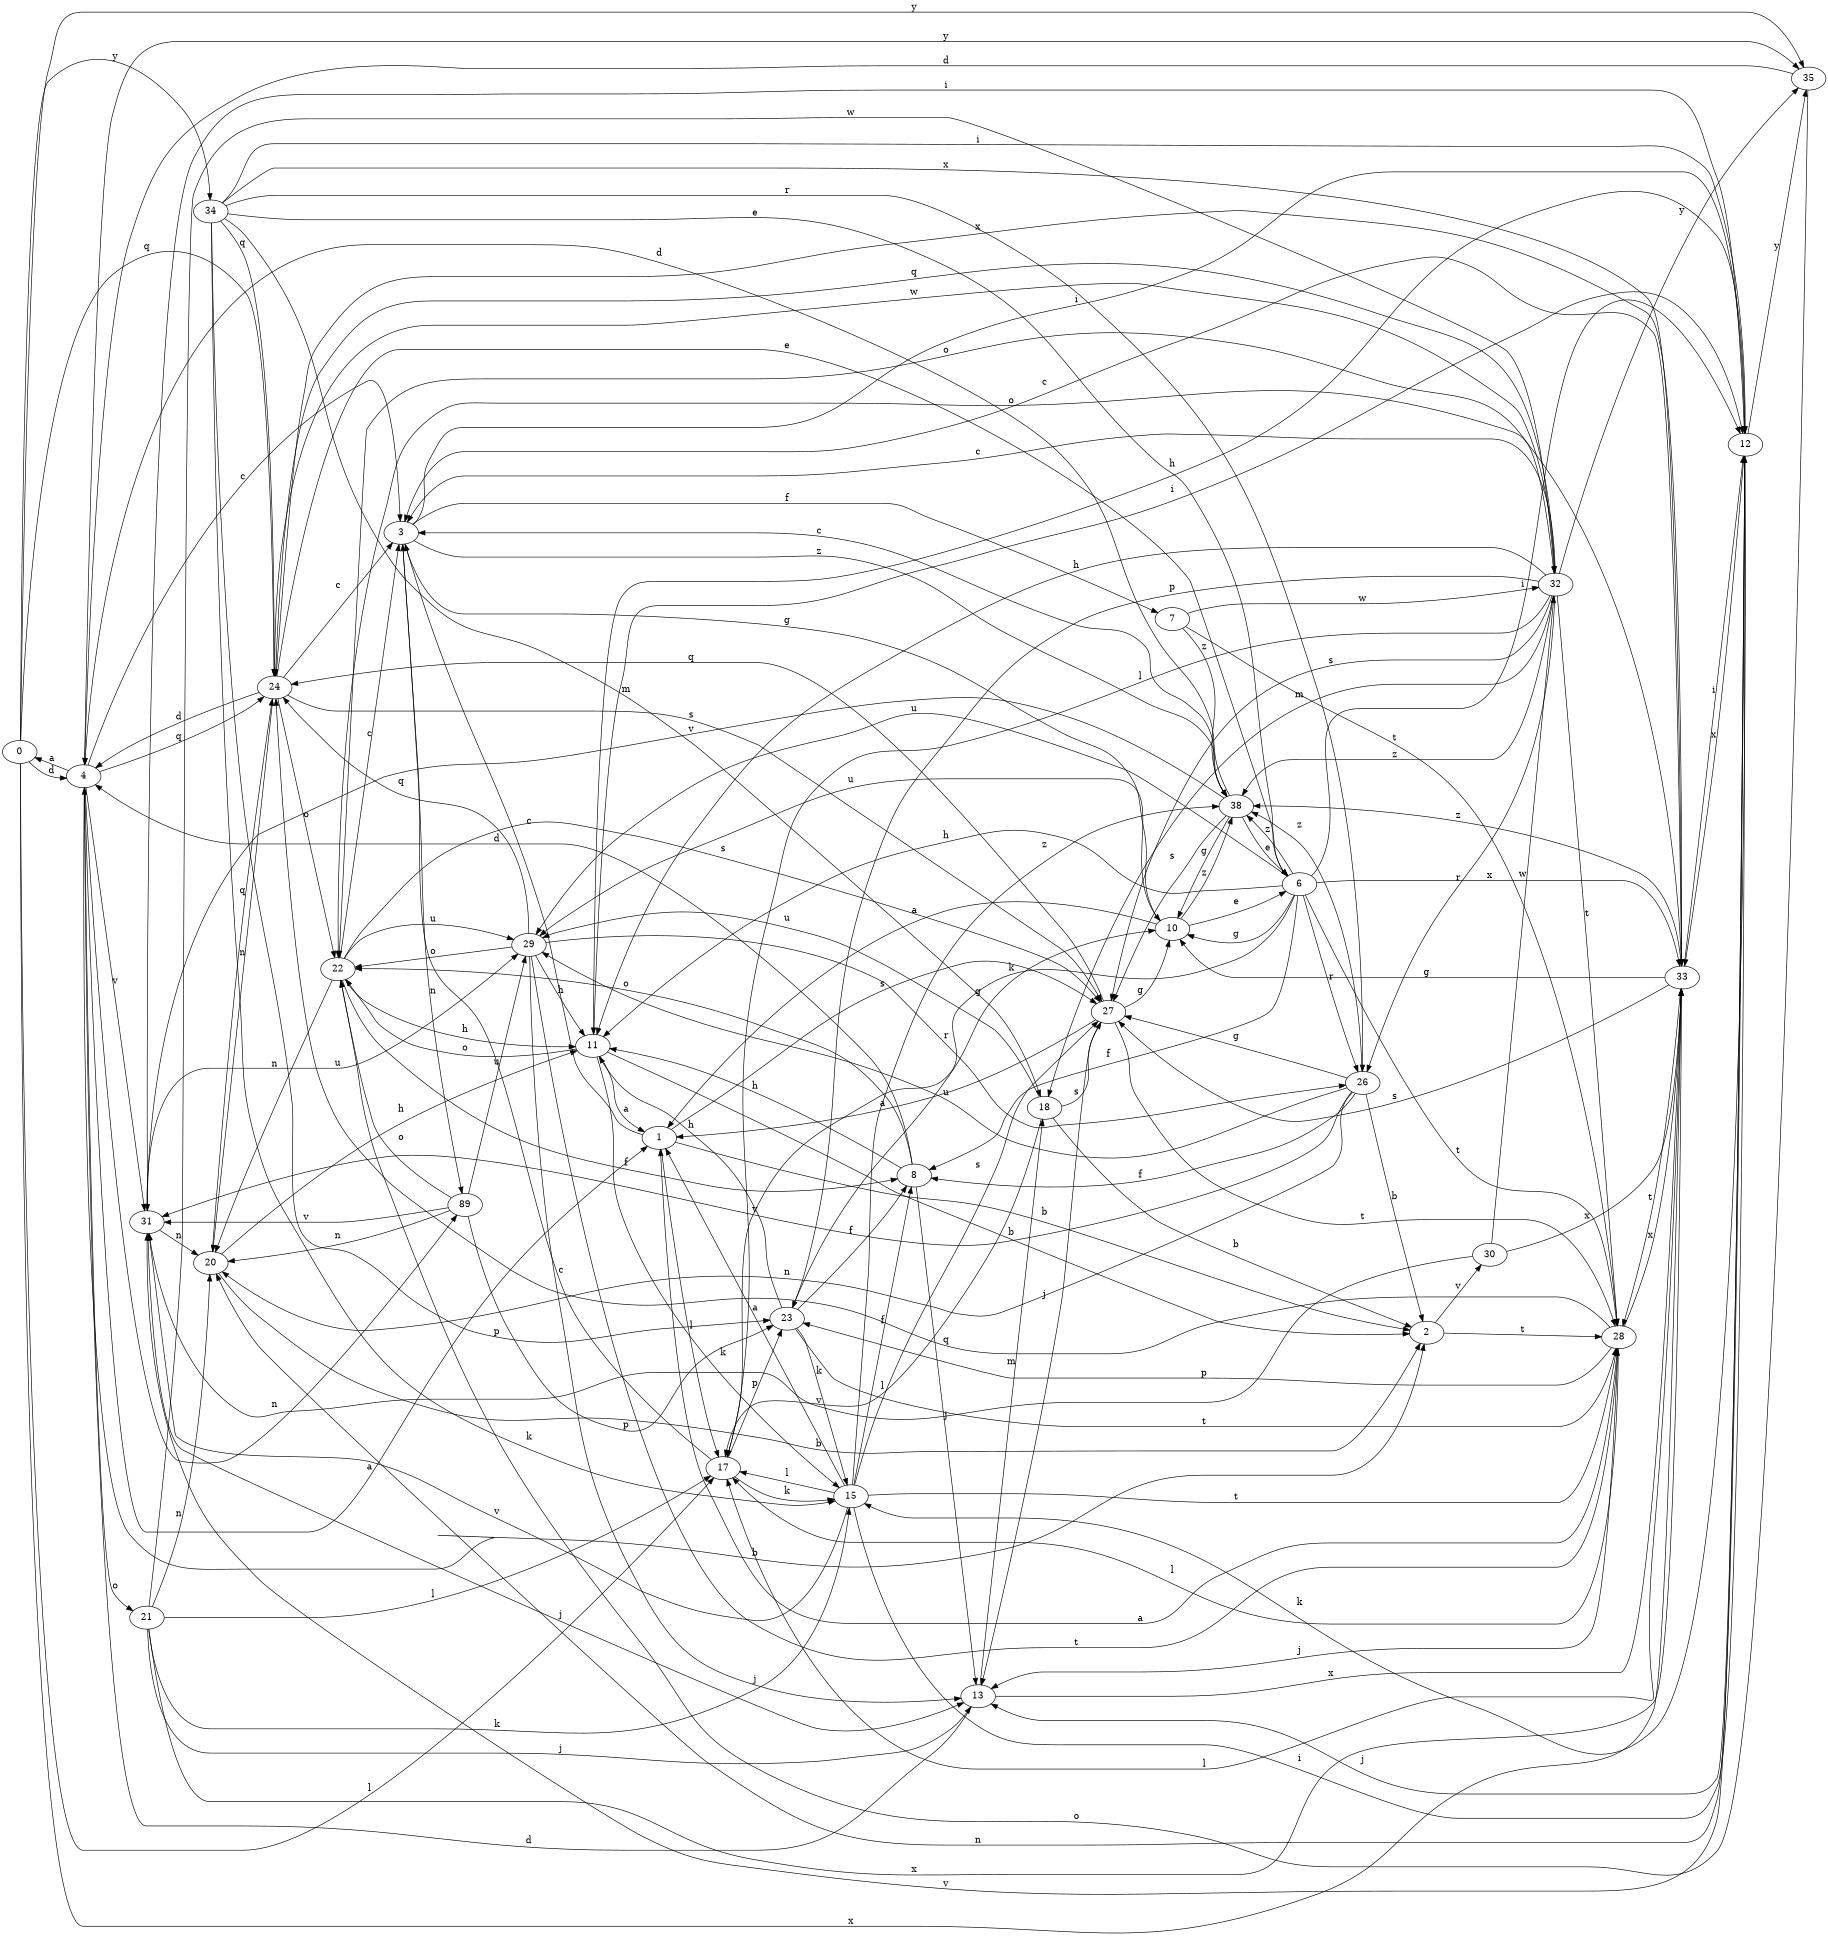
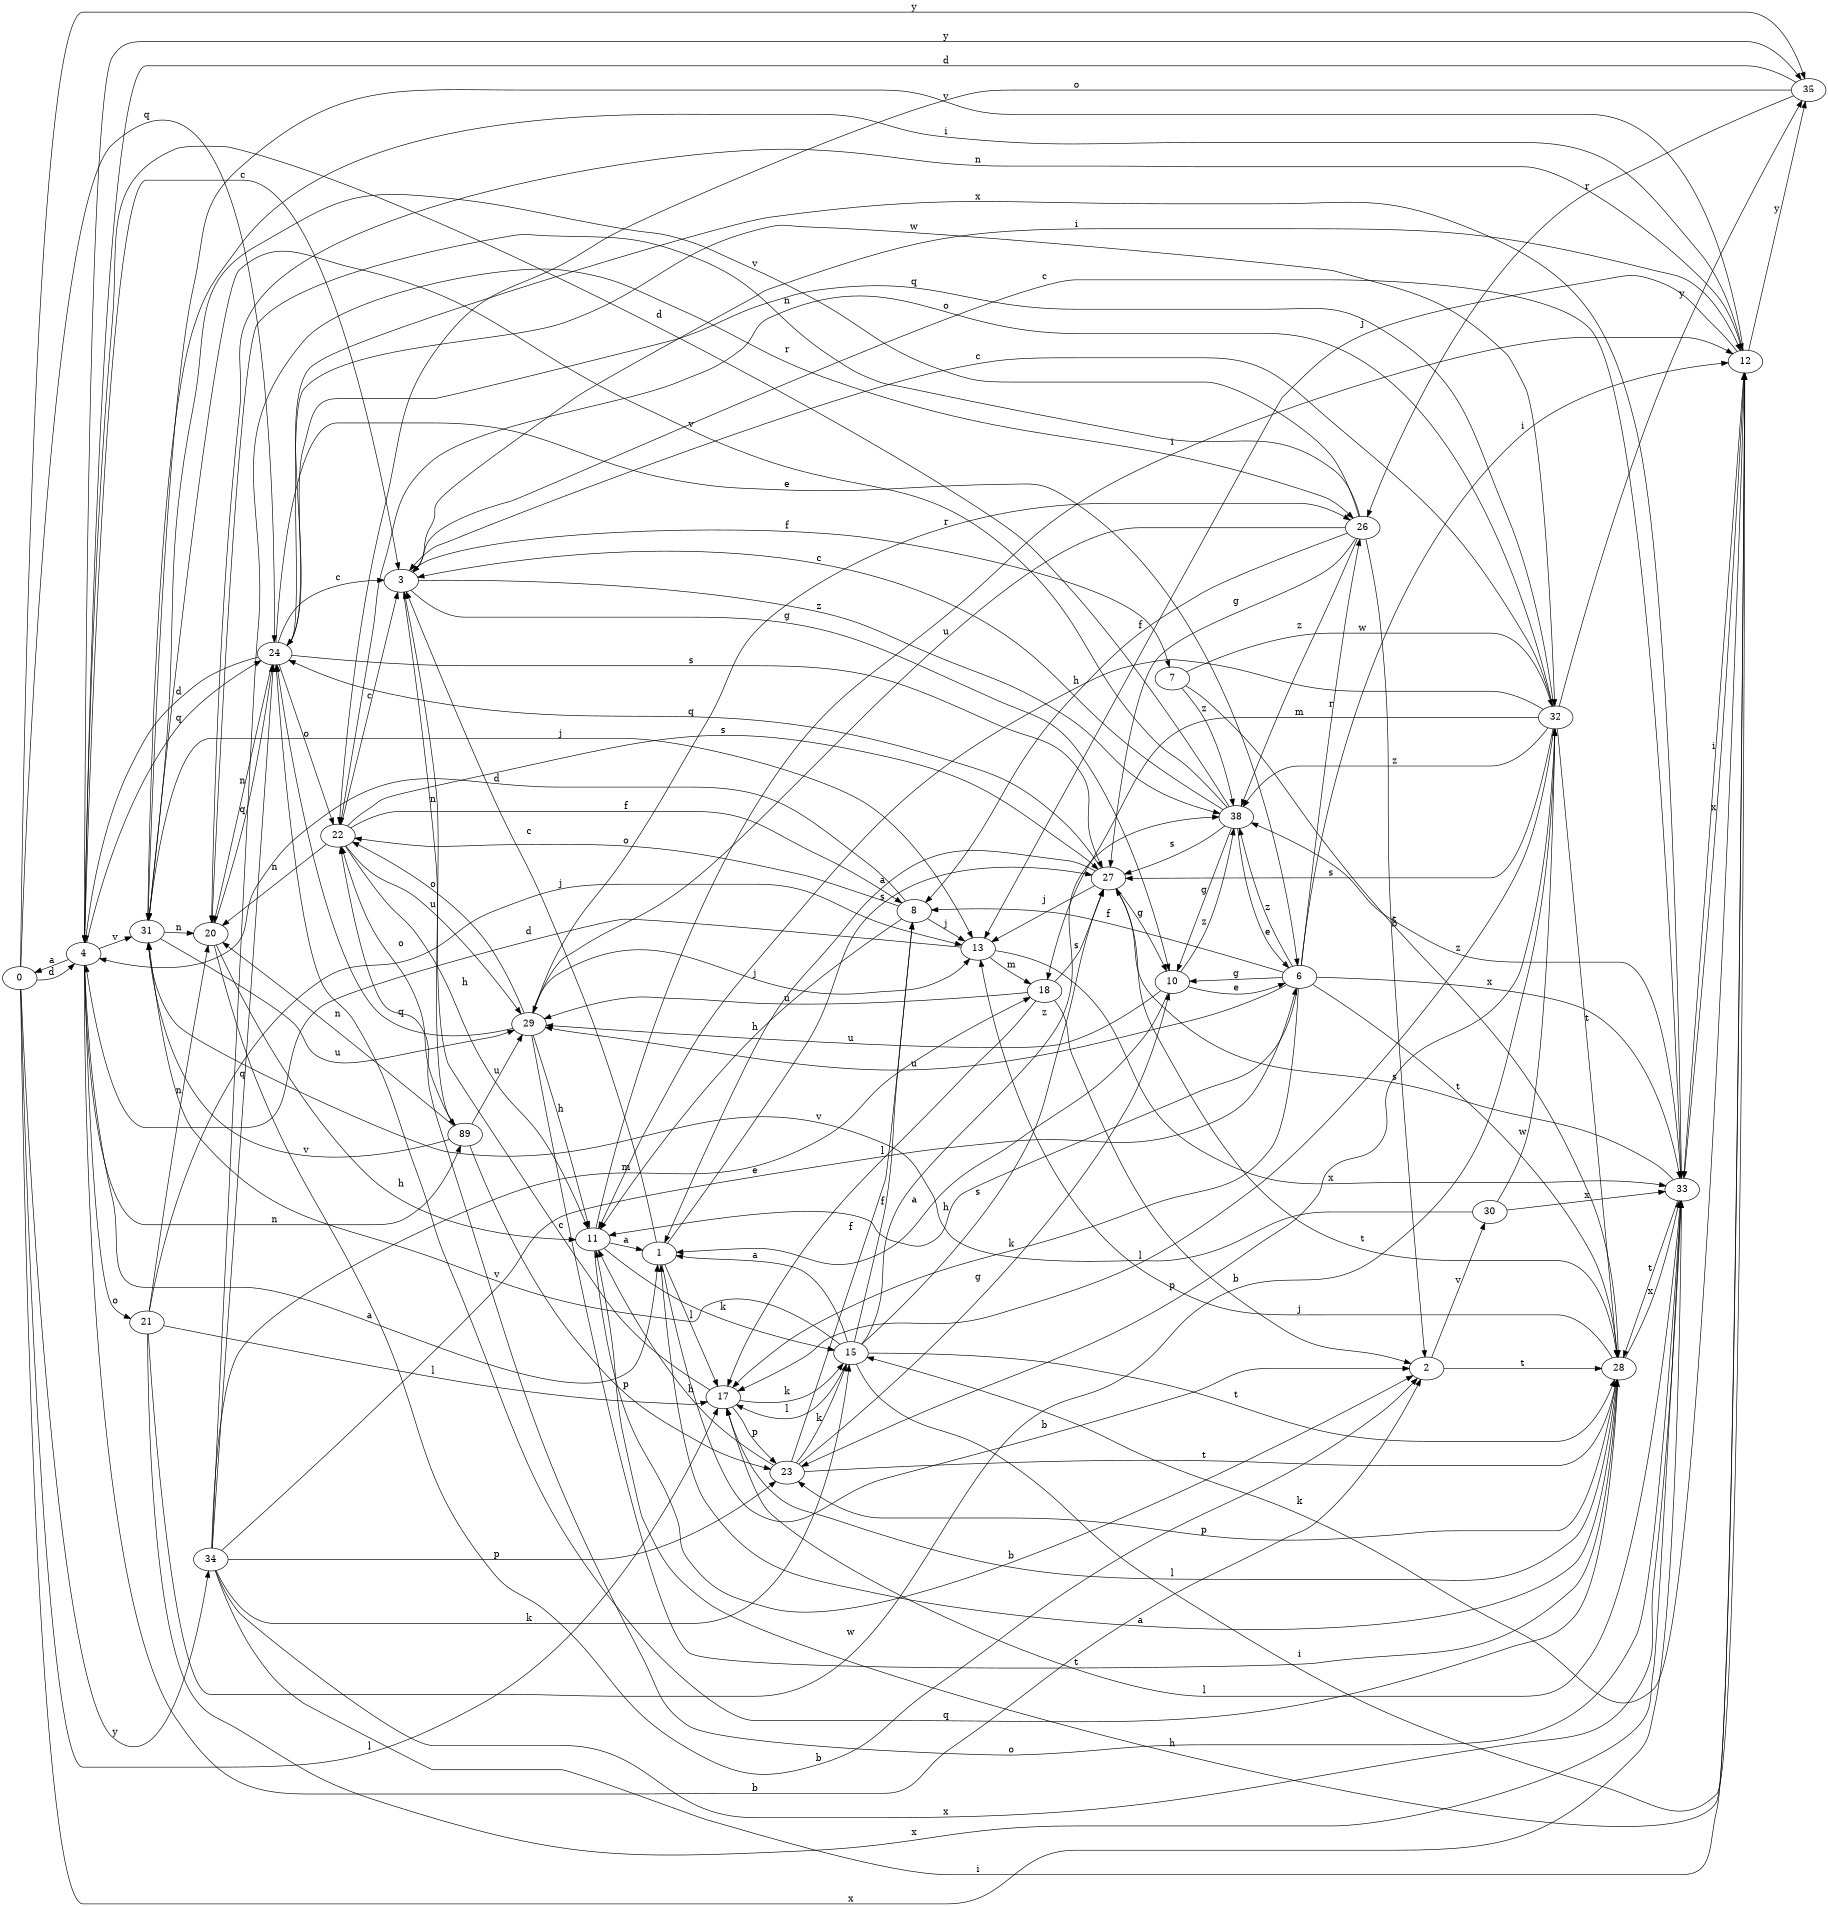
  strict digraph {
    rankdir=LR
    0
    4
    17
    24
    33
    34
    35
    1
    2
    3
    n11 [label=89]
    21
    31
    15
    23
    27
    6
    32
    22
    20
    28
    10
    12
    38
    26
    18
    30
    7
    13
    29
    11
    8
    0 -> 4 [label=d]
    0 -> 17 [label=l]
    0 -> 24 [label=q]
    0 -> 33 [label=x]
    0 -> 34 [label=y]
    0 -> 35 [label=y]
    4 -> 0 [label=a]
    4 -> 24 [label=q]
    4 -> 35 [label=y]
    4 -> 1 [label=a]
    4 -> 2 [label=b]
    4 -> 3 [label=c]
    4 -> n11 [label=n]
    4 -> 21 [label=o]
    4 -> 31 [label=v]
    17 -> 3 [label=c]
    17 -> 15 [label=k]
    17 -> 23 [label=p]
    24 -> 4 [label=d]
    24 -> 33 [label=x]
    24 -> 3 [label=c]
    24 -> 27 [label=s]
    24 -> 6 [label=e]
    24 -> 32 [label=w]
    24 -> 22 [label=o]
    24 -> 20 [label=n]
    33 -> 17 [label=l]
    33 -> 3 [label=c]
    33 -> 27 [label=s]
    33 -> 22 [label=o]
    33 -> 28 [label=t]
-   33 -> 10 [label=g]
    33 -> 12 [label=i]
    33 -> 38 [label=z]
    34 -> 24 [label=q]
    34 -> 33 [label=x]
    34 -> 15 [label=k]
    34 -> 23 [label=p]
    34 -> 6 [label=e]
    34 -> 12 [label=i]
    34 -> 26 [label=r]
    34 -> 18 [label=m]
    35 -> 4 [label=d]
    35 -> 22 [label=o]
-   32 -> 26 [label=r]
+   35 -> 26 [label=r]
    1 -> 17 [label=l]
    1 -> 2 [label=b]
    1 -> 3 [label=c]
    1 -> 27 [label=s]
    2 -> 28 [label=t]
    2 -> 30 [label=v]
    3 -> n11 [label=n]
    3 -> 10 [label=g]
    3 -> 12 [label=i]
    3 -> 38 [label=z]
    3 -> 7 [label=f]
    n11 -> 31 [label=v]
    n11 -> 23 [label=p]
    n11 -> 22 [label=o]
    n11 -> 20 [label=n]
    n11 -> 29 [label=u]
    21 -> 17 [label=l]
    21 -> 33 [label=x]
-   21 -> 15 [label=k]
    21 -> 32 [label=w]
    21 -> 20 [label=n]
    21 -> 13 [label=j]
    31 -> 20 [label=n]
    31 -> 12 [label=i]
    31 -> 13 [label=j]
    31 -> 29 [label=u]
    15 -> 17 [label=l]
    15 -> 1 [label=a]
    15 -> 31 [label=v]
    15 -> 27 [label=s]
    15 -> 28 [label=t]
    15 -> 12 [label=i]
    15 -> 38 [label=z]
    15 -> 8 [label=f]
    23 -> 15 [label=k]
    23 -> 28 [label=t]
    23 -> 10 [label=g]
    23 -> 11 [label=h]
    23 -> 8 [label=f]
    27 -> 24 [label=q]
    27 -> 1 [label=a]
    27 -> 28 [label=t]
    27 -> 10 [label=g]
    27 -> 13 [label=j]
    6 -> 17 [label=k]
    6 -> 33 [label=x]
    6 -> 28 [label=t]
    6 -> 10 [label=g]
    6 -> 12 [label=i]
    6 -> 38 [label=z]
    6 -> 26 [label=r]
    6 -> 29 [label=u]
    6 -> 11 [label=h]
    6 -> 8 [label=f]
    32 -> 17 [label=l]
    32 -> 24 [label=q]
    32 -> 35 [label=y]
    32 -> 3 [label=c]
    32 -> 23 [label=p]
    32 -> 27 [label=s]
    32 -> 22 [label=o]
    32 -> 28 [label=t]
    32 -> 38 [label=z]
    32 -> 18 [label=m]
    32 -> 11 [label=h]
    22 -> 3 [label=c]
    22 -> 27 [label=s]
    22 -> 20 [label=n]
    22 -> 29 [label=u]
    22 -> 11 [label=h]
    22 -> 8 [label=f]
    20 -> 24 [label=q]
    20 -> 2 [label=b]
    20 -> 11 [label=h]
    28 -> 17 [label=l]
    28 -> 24 [label=q]
    28 -> 33 [label=x]
    28 -> 1 [label=a]
    28 -> 23 [label=p]
    28 -> 13 [label=j]
    10 -> 1 [label=a]
    10 -> 6 [label=e]
    10 -> 38 [label=z]
    10 -> 29 [label=u]
    12 -> 33 [label=x]
    12 -> 35 [label=y]
    12 -> 31 [label=v]
    12 -> 15 [label=k]
    12 -> 20 [label=n]
    12 -> 13 [label=j]
    12 -> 11 [label=h]
    38 -> 4 [label=d]
    38 -> 3 [label=c]
    38 -> 31 [label=v]
    38 -> 27 [label=s]
    38 -> 6 [label=e]
    38 -> 10 [label=g]
    26 -> 2 [label=b]
    26 -> 31 [label=v]
    26 -> 27 [label=g]
    26 -> 20 [label=n]
    26 -> 38 [label=z]
    26 -> 29 [label=u]
    26 -> 8 [label=f]
    18 -> 17 [label=l]
    18 -> 2 [label=b]
    18 -> 27 [label=s]
    18 -> 29 [label=u]
    30 -> 33 [label=x]
    30 -> 31 [label=v]
    30 -> 32 [label=w]
    7 -> 32 [label=w]
    7 -> 28 [label=t]
    7 -> 38 [label=z]
    13 -> 4 [label=d]
    13 -> 33 [label=x]
    13 -> 18 [label=m]
    29 -> 24 [label=q]
    29 -> 22 [label=o]
    29 -> 28 [label=t]
    29 -> 26 [label=r]
    29 -> 13 [label=j]
    29 -> 11 [label=h]
    11 -> 1 [label=a]
    11 -> 2 [label=b]
    11 -> 15 [label=k]
-   11 -> 22 [label=o]
    11 -> 12 [label=i]
    8 -> 4 [label=d]
    8 -> 22 [label=o]
    8 -> 13 [label=j]
    8 -> 11 [label=h]
  }
